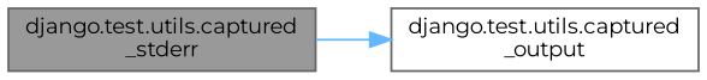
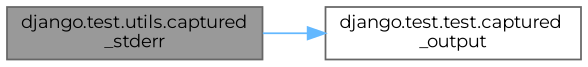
  digraph {
    rankdir=LR
    fontname=Montserrat
    node [fontname=Montserrat fontsize=10 shape=box style=filled]
    n1 [color=gray40 fillcolor=grey60 fontcolor=black height=0.2 label="django.test.utils.captured\l_stderr" width=0.4]
-   n2 [color=grey40 fillcolor=white height=0.2 label="django.test.utils.captured\l_output" width=0.4]
+   n2 [color=grey40 fillcolor=white height=0.2 label="django.test.test.captured\l_output" width=0.4]
    n1 -> n2 [color=steelblue1 fontname=Montserrat fontsize=10 labelfontname=Helvetica labelfontsize=10 style=solid]
  }
